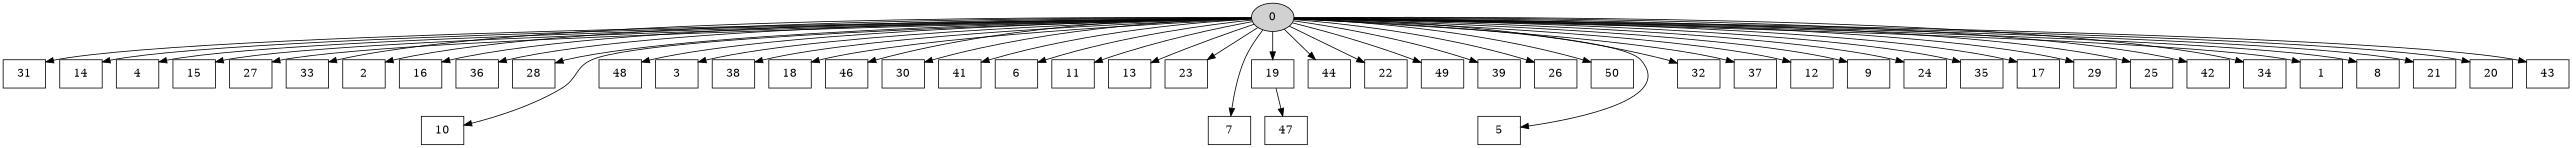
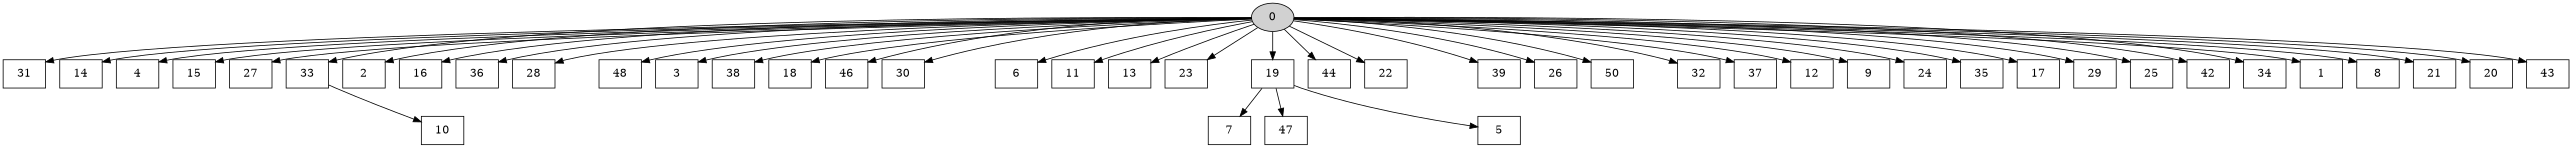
  digraph {
    node [fillcolor=white style=filled shape=box]
    0 [fillcolor=grey82 shape=""]
    n2 [label="31\n"]
    n3 [label="14\n"]
    n4 [label="4\n"]
    n5 [label="15\n"]
    n6 [label="27\n"]
    n7 [label="7\n"]
    n8 [label="2\n"]
    n9 [label="16\n"]
    n10 [label="36\n"]
    n11 [label="28\n"]
    n12 [label="10\n"]
    n13 [label="48\n"]
    n14 [label="3\n"]
    n15 [label="38\n"]
    n16 [label="18\n"]
    n17 [label="46\n"]
    n18 [label="30\n"]
-   n19 [label="41\n"]
    n20 [label="6\n"]
    n21 [label="11\n"]
    n22 [label="13\n"]
    n23 [label="23\n"]
    n24 [label="33\n"]
    n25 [label="19\n"]
    n26 [label="44\n"]
    n27 [label="22\n"]
-   n28 [label="49\n"]
    n29 [label="39\n"]
    n30 [label="26\n"]
    n31 [label="50\n"]
    n32 [label="5\n"]
    n33 [label="32\n"]
    n34 [label="37\n"]
    n35 [label="12\n"]
    n36 [label="9\n"]
    n37 [label="24\n"]
    n38 [label="35\n"]
    n39 [label="17\n"]
    n40 [label="29\n"]
    n41 [label="25\n"]
    n42 [label="42\n"]
    n43 [label="34\n"]
    n44 [label="1\n"]
    n45 [label="8\n"]
    n46 [label="21\n"]
    n47 [label="20\n"]
    n48 [label="43\n"]
    n49 [label="47\n"]
    0 -> n2
    0 -> n3
    0 -> n4
    0 -> n5
    0 -> n6
-   0 -> n7
+   n25 -> n7
    0 -> n8
    0 -> n9
    0 -> n10
    0 -> n11
-   0 -> n12
+   n24 -> n12
    0 -> n13
    0 -> n14
    0 -> n15
    0 -> n16
    0 -> n17
    0 -> n18
-   0 -> n19
    0 -> n20
    0 -> n21
    0 -> n22
    0 -> n23
    0 -> n24
    0 -> n25
    0 -> n26
    0 -> n27
-   0 -> n28
    0 -> n29
    0 -> n30
    0 -> n31
-   0 -> n32
+   n25 -> n32
    0 -> n33
    0 -> n34
    0 -> n35
    0 -> n36
    0 -> n37
    0 -> n38
    0 -> n39
    0 -> n40
    0 -> n41
    0 -> n42
    0 -> n43
    0 -> n44
    0 -> n45
    0 -> n46
    0 -> n47
    0 -> n48
    n25 -> n49
  }
